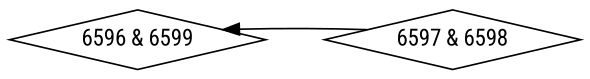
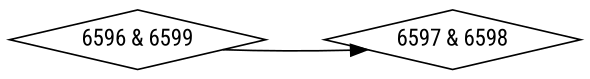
  digraph {
    rankdir=LR
    fontname="Roboto Condensed"
    node [shape=diamond fontname="Roboto Condensed"]
    n1 [label="6596 & 6599"]
    n2 [label="6597 & 6598"]
-   n2 -> n1 [fontname="Roboto Condensed"]
+   n1 -> n2 [fontname="Roboto Condensed"]
  }
